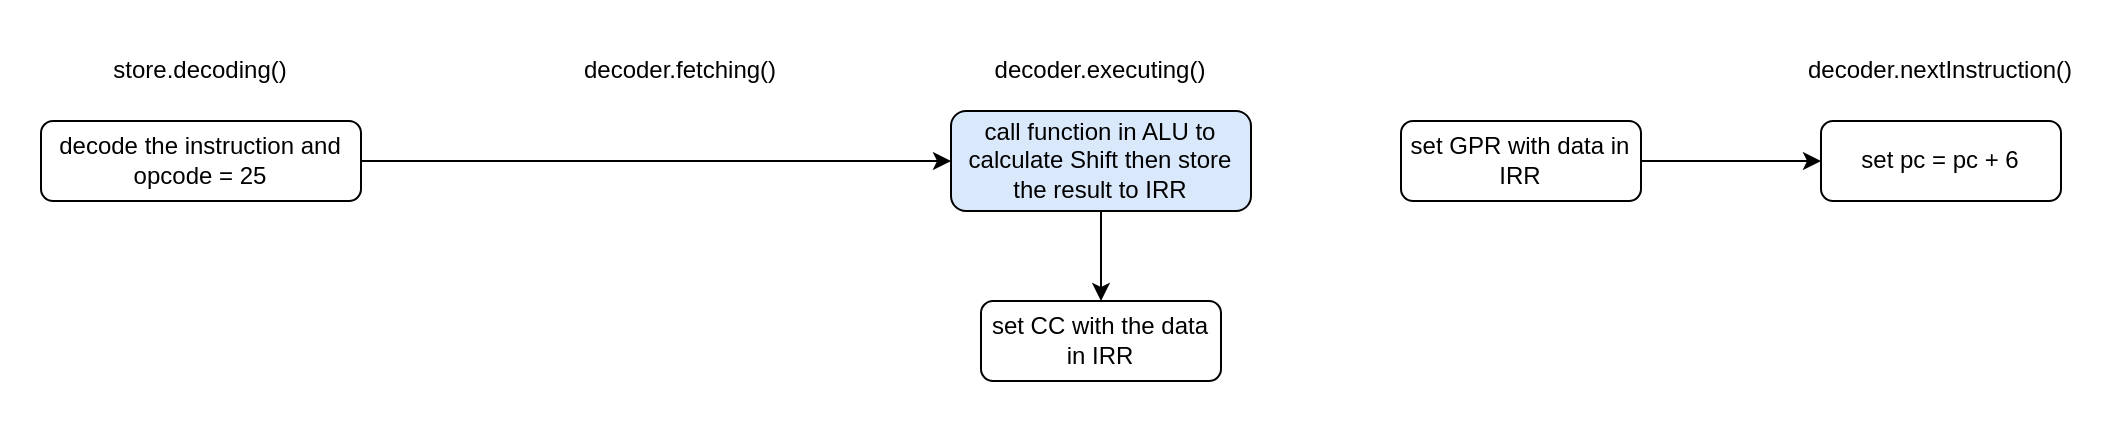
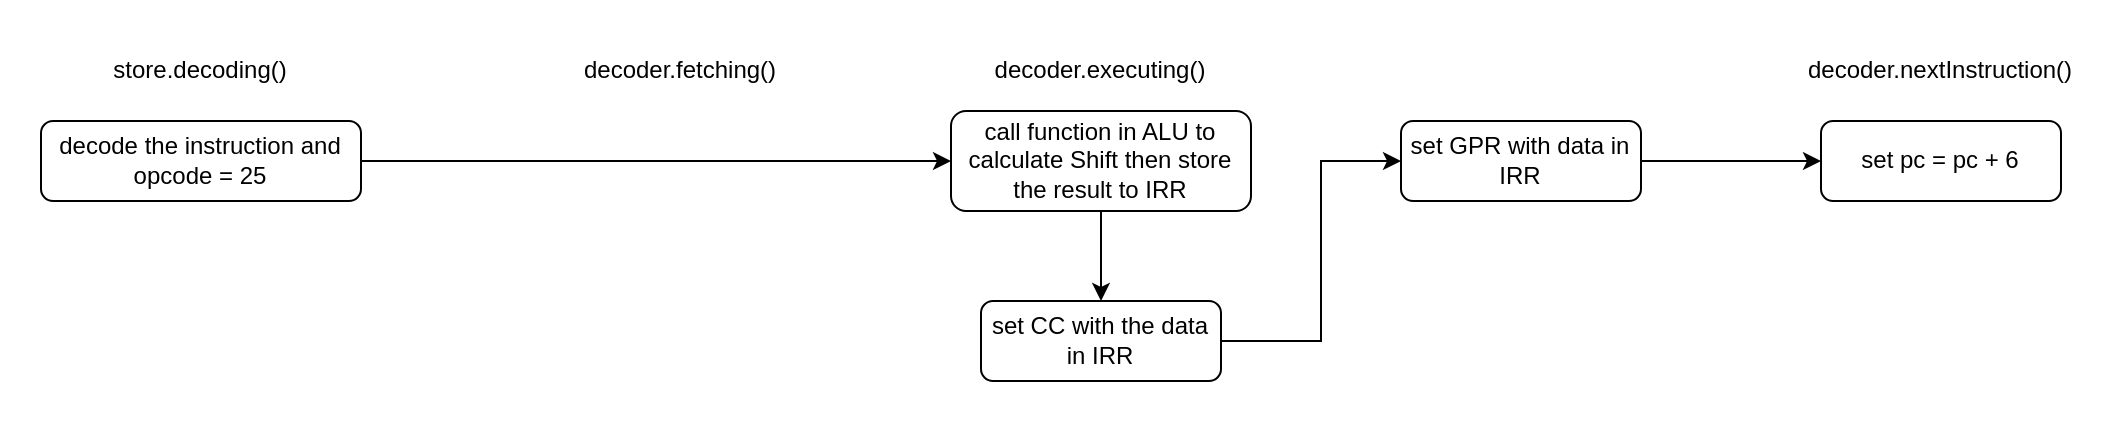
  <mxCell id="0" />
  <mxCell id="1" parent="0" />
  <mxCell id="2" value="" style="edgeStyle=orthogonalEdgeStyle;rounded=0;orthogonalLoop=1;jettySize=auto;html=1;" edge="1" parent="1" source="3" target="5"><mxGeometry relative="1" as="geometry" /></mxCell>
  <mxCell id="3" value="decode the instruction and opcode = 25" style="rounded=1;whiteSpace=wrap;html=1;fontSize=12;glass=0;strokeWidth=1;shadow=0;" vertex="1" parent="1"><mxGeometry x="20" y="60" width="160" height="40" as="geometry" /></mxCell>
  <mxCell id="4" value="" style="edgeStyle=orthogonalEdgeStyle;rounded=0;orthogonalLoop=1;jettySize=auto;html=1;" edge="1" parent="1" source="5" target="8"><mxGeometry relative="1" as="geometry" /></mxCell>
- <mxCell id="5" value="call function in ALU to calculate Shift then store the result to IRR" style="rounded=1;whiteSpace=wrap;html=1;fontSize=12;glass=0;strokeWidth=1;shadow=0;fillColor=#dae8fc;" vertex="1" parent="1"><mxGeometry x="475" y="55" width="150" height="50" as="geometry" /></mxCell>
+ <mxCell id="5" value="call function in ALU to calculate Shift then store the result to IRR" style="rounded=1;whiteSpace=wrap;html=1;fontSize=12;glass=0;strokeWidth=1;shadow=0;" vertex="1" parent="1"><mxGeometry x="475" y="55" width="150" height="50" as="geometry" /></mxCell>
  <mxCell id="6" value="" style="edgeStyle=orthogonalEdgeStyle;rounded=0;orthogonalLoop=1;jettySize=auto;html=1;" edge="1" parent="1" source="14" target="9"><mxGeometry relative="1" as="geometry"><Array as="points"><mxPoint x="820" y="80" /><mxPoint x="820" y="80" /></Array></mxGeometry></mxCell>
+ <mxCell id="7" value="" style="edgeStyle=orthogonalEdgeStyle;rounded=0;orthogonalLoop=1;jettySize=auto;html=1;" edge="1" parent="1" source="8" target="14"><mxGeometry relative="1" as="geometry"><Array as="points"><mxPoint x="660" y="170" /><mxPoint x="660" y="80" /></Array></mxGeometry></mxCell>
  <mxCell id="8" value="set CC with the data in IRR" style="rounded=1;whiteSpace=wrap;html=1;fontSize=12;glass=0;strokeWidth=1;shadow=0;" vertex="1" parent="1"><mxGeometry x="490" y="150" width="120" height="40" as="geometry" /></mxCell>
  <mxCell id="9" value="set pc = pc + 6" style="rounded=1;whiteSpace=wrap;html=1;fontSize=12;glass=0;strokeWidth=1;shadow=0;" vertex="1" parent="1"><mxGeometry x="910" y="60" width="120" height="40" as="geometry" /></mxCell>
  <mxCell id="10" value="store.decoding()" style="text;html=1;strokeColor=none;fillColor=none;align=center;verticalAlign=middle;whiteSpace=wrap;rounded=0;" vertex="1" parent="1"><mxGeometry x="40" y="20" width="120" height="30" as="geometry" /></mxCell>
  <mxCell id="11" value="decoder.fetching()" style="text;html=1;strokeColor=none;fillColor=none;align=center;verticalAlign=middle;whiteSpace=wrap;rounded=0;" vertex="1" parent="1"><mxGeometry x="280" y="20" width="120" height="30" as="geometry" /></mxCell>
  <mxCell id="12" value="decoder.executing()" style="text;html=1;strokeColor=none;fillColor=none;align=center;verticalAlign=middle;whiteSpace=wrap;rounded=0;" vertex="1" parent="1"><mxGeometry x="490" y="20" width="120" height="30" as="geometry" /></mxCell>
  <mxCell id="13" value="decoder.nextInstruction()" style="text;html=1;strokeColor=none;fillColor=none;align=center;verticalAlign=middle;whiteSpace=wrap;rounded=0;" vertex="1" parent="1"><mxGeometry x="910" y="20" width="120" height="30" as="geometry" /></mxCell>
  <mxCell id="14" value="set GPR with data in IRR" style="rounded=1;whiteSpace=wrap;html=1;fontSize=12;glass=0;strokeWidth=1;shadow=0;" vertex="1" parent="1"><mxGeometry x="700" y="60" width="120" height="40" as="geometry" /></mxCell>
